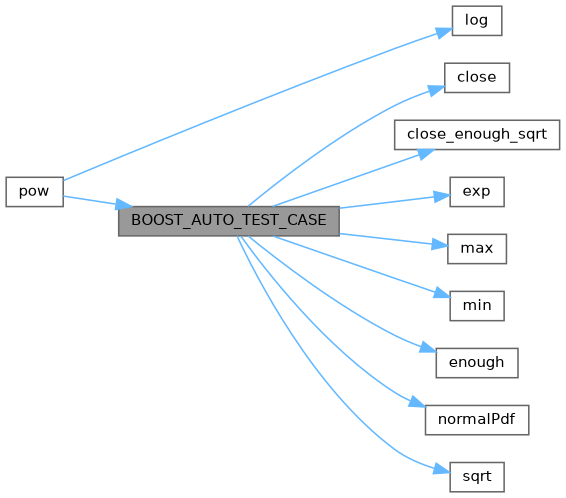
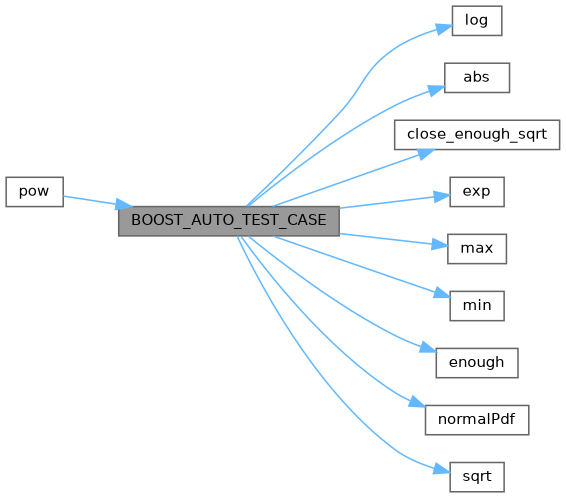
  digraph {
    rankdir=LR
    node [color=grey40 fillcolor=white fontname=Helvetica fontsize=10 shape=box style=filled]
    edge [color=steelblue1 fontname=Helvetica fontsize=10 labelfontname=Helvetica labelfontsize=10 style=solid]
    n1 [color=gray40 fillcolor=grey60 fontcolor=black height=0.2 label=BOOST_AUTO_TEST_CASE width=0.4]
-   n2 [height=0.2 label=close width=0.4]
+   n2 [height=0.2 label=abs width=0.4]
    n3 [height=0.2 label=close_enough_sqrt width=0.4]
    n4 [height=0.2 label=exp width=0.4]
    n5 [height=0.2 label=log width=0.4]
    n6 [height=0.2 label=max width=0.4]
    n7 [height=0.2 label=min width=0.4]
    n8 [height=0.2 label=enough width=0.4]
    n9 [height=0.2 label=normalPdf width=0.4]
    n10 [height=0.2 label=sqrt width=0.4]
    n11 [height=0.2 label=pow width=0.4]
    n1 -> n2
    n1 -> n3
    n1 -> n4
-   n11 -> n5
+   n1 -> n5
    n1 -> n6
    n1 -> n7
    n1 -> n8
    n1 -> n9
    n1 -> n10
    n11 -> n1
  }
